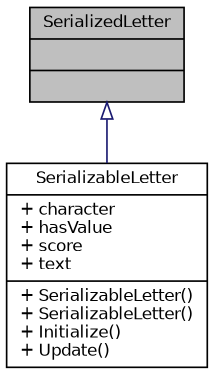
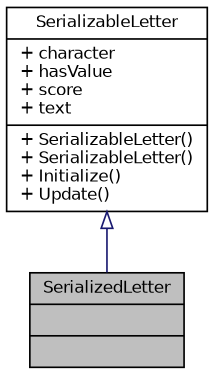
  digraph {
    node [color=black fontname=Helvetica fontsize=10 shape=record]
    n1 [fillcolor=grey75 fontcolor=black height=0.2 label="{SerializedLetter\n||}" style=filled width=0.4]
    n2 [height=0.2 label="{SerializableLetter\n|+ character\l+ hasValue\l+ score\l+ text\l|+ SerializableLetter()\l+ SerializableLetter()\l+ Initialize()\l+ Update()\l}" width=0.4]
-   n1 -> n2 [arrowtail=onormal color=midnightblue dir=back fontname=Helvetica fontsize=10 labelfontname=Helvetica labelfontsize=10 style=solid]
+   n2 -> n1 [arrowtail=onormal color=midnightblue dir=back fontname=Helvetica fontsize=10 labelfontname=Helvetica labelfontsize=10 style=solid]
  }
